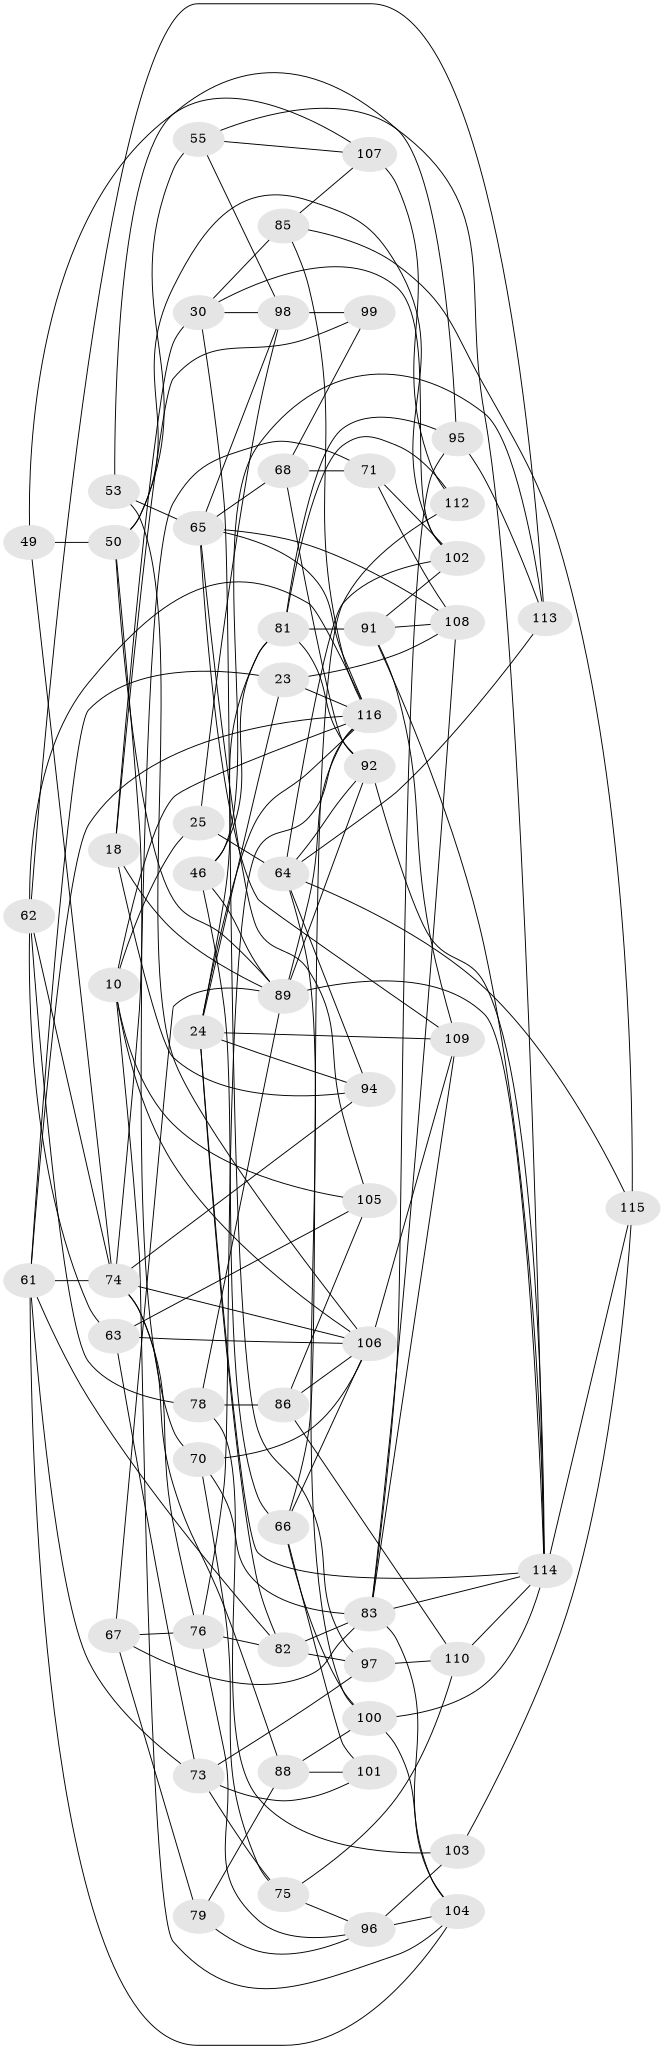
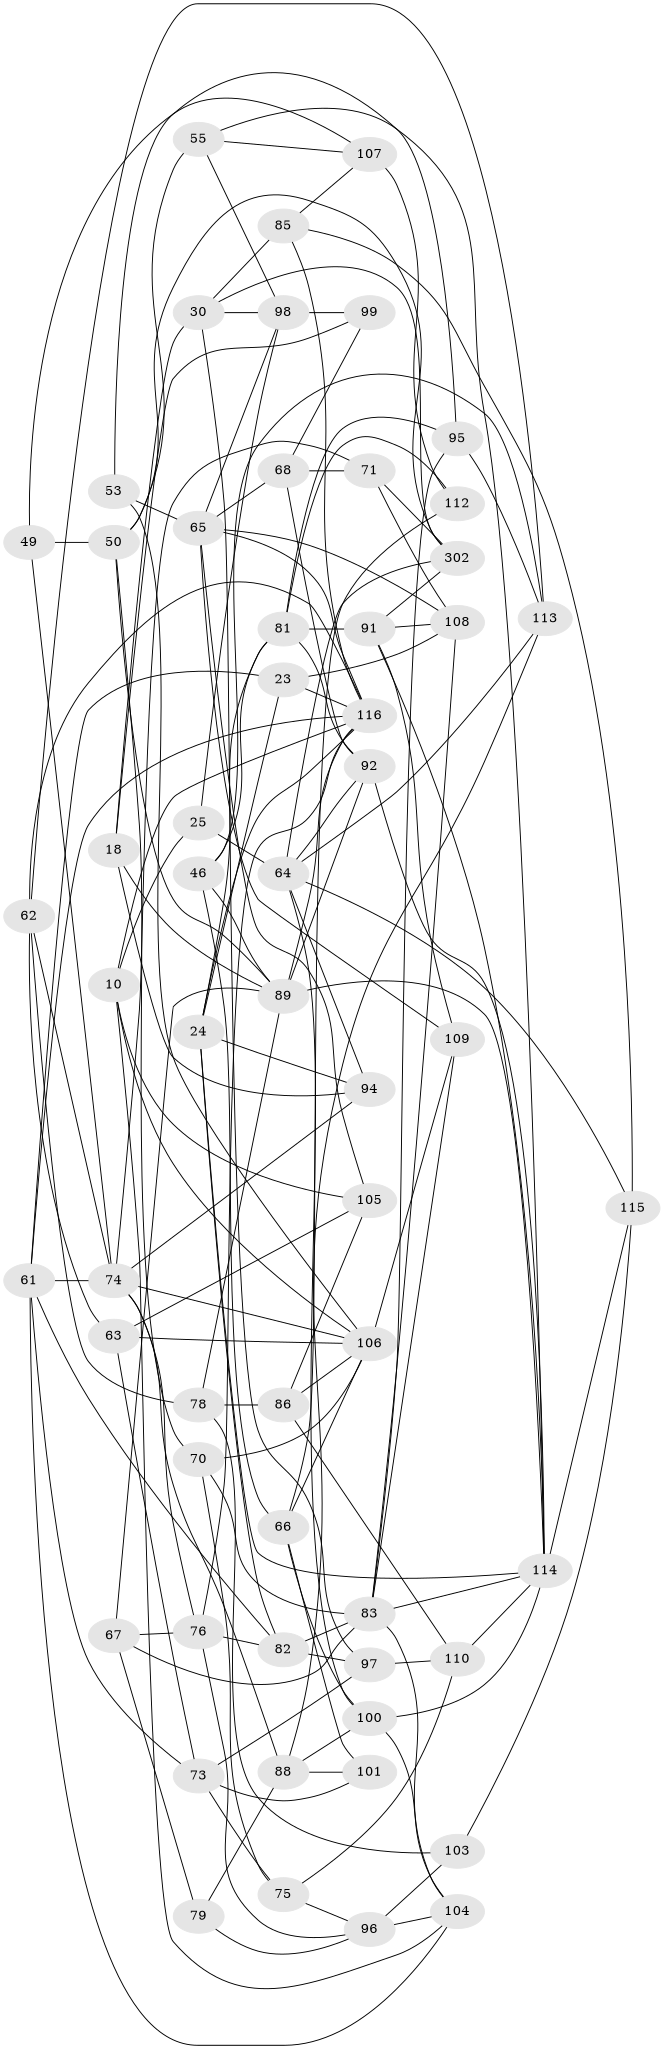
  graph {
    rankdir=LR
    node [color=gray90 style=filled]
    10 [super="+6"]
    25 [super="+21"]
    104 [super="+84"]
    105
    106 [super="+59"]
    116 [super="+12+87+114"]
    64 [super="+22+45"]
    98
    109 [super="+51"]
    18 [super="+3"]
    30 [super="+15"]
    89 [super="+13+29+39"]
    94 [super="+27"]
    99
    85
    97
-   102 [super="+90"]
+   102 [super="+90" label=302]
    n18 [label=114 super="+60+80"]
    92 [super="+35"]
    24 [super="+9+23"]
    81 [super="+32+72"]
    82 [super="+54"]
    n23 [label=23]
    112 [super="+11"]
    95
    91 [super="+42"]
    83 [super="+17+58"]
    108 [super="+69"]
    115
    113 [super="+44"]
    100 [super="+52"]
    107
    110
    66 [super="+31"]
    101
    46
    50 [super="+2"]
    55
    70
    49
    74 [super="+1+36"]
    71
    76 [super="+41"]
    88 [super="+57+77"]
    75
    65 [super="+34+47"]
    68
    53
    61 [super="+8+37"]
    73 [super="+5"]
    62 [super="+38"]
    63
    78 [super="+56"]
    86
    103
    96 [super="+4"]
    67
    79
    10 -- 25 [weight=2]
    10 -- 104
    10 -- 105
    10 -- 106
    10 -- 116
    25 -- 64
    25 -- 98
    106 -- 109
    64 -- 94 [weight=2]
    64 -- 102 [weight=2]
    64 -- 92
    64 -- 115
    64 -- 113 [weight=2]
    64 -- 100
    98 -- 99
    18 -- 30
    18 -- 89
    18 -- 94 [weight=2]
    18 -- 99 [weight=2]
    30 -- 98 [weight=2]
    30 -- 85
    30 -- 97
    30 -- 102
    89 -- 116
    89 -- n18
    89 -- 92 [weight=2]
    85 -- 116
    85 -- 115
    85 -- 107
    97 -- 110
    n18 -- 115
    92 -- n18
    24 -- 116
-   24 -- 109 [weight=2]
    24 -- 94
    24 -- n18 [weight=3]
    24 -- 81 [weight=2]
    24 -- 82 [weight=2]
    24 -- n23
    81 -- 92
    81 -- 112
    81 -- 95
    81 -- 91 [weight=2]
    82 -- 97
    82 -- 83
    n23 -- 116
    n23 -- 108
    95 -- 113
    91 -- 109
    91 -- 102
    91 -- n18
    91 -- 108
    83 -- 104
    83 -- 109
    83 -- n18
    83 -- 95
    83 -- 108
    100 -- 104 [weight=2]
    100 -- n18 [weight=2]
    107 -- 112
    110 -- n18
    66 -- 106
    66 -- 112 [weight=2]
    66 -- 100
    66 -- 101
    46 -- 89
    46 -- 81
    46 -- 113
    46 -- 66
    50 -- 89
    50 -- 102
    50 -- 55
    50 -- 70
    55 -- 98
    55 -- n18
    55 -- 107
    70 -- 106
    70 -- 83
    70 -- 75
    49 -- 107
    49 -- 50 [weight=2]
    49 -- 74
    74 -- 106
    74 -- 94
    74 -- 71
    74 -- 76
    74 -- 88 [weight=2]
    71 -- 102
    71 -- 108
    76 -- 116 [weight=2]
    76 -- 82
    76 -- 96
+   88 -- 113 [weight=2]
    88 -- 100 [weight=2]
    88 -- 101
    75 -- 110
    75 -- 96
    65 -- 105
    65 -- 116 [weight=2]
    65 -- 98
    65 -- 109 [weight=3]
    65 -- 108 [weight=2]
    65 -- 68
    68 -- 99
    68 -- 92
    68 -- 71
    53 -- 106
    53 -- 95
    53 -- 65 [weight=2]
    61 -- 104
    61 -- 116 [weight=2]
    61 -- 82
    61 -- n23
    61 -- 74
    61 -- 73
    73 -- 97
    73 -- 101 [weight=2]
    73 -- 75
    62 -- 116
    62 -- 113 [weight=2]
    62 -- 74
    62 -- 63
    62 -- 78
    63 -- 105
    63 -- 106
    63 -- 73
    78 -- 89 [weight=2]
    78 -- 86
    78 -- 103 [weight=2]
    86 -- 105
    86 -- 106
    86 -- 110
    103 -- 115
    96 -- 104
    96 -- 103
    67 -- 89
    67 -- 83
    67 -- 76
    67 -- 79
    79 -- 88
    79 -- 96 [weight=2]
  }
